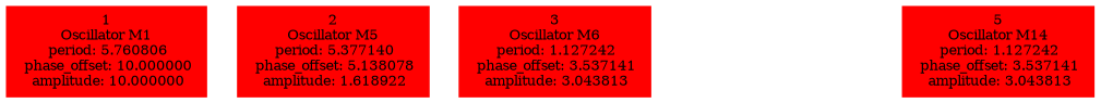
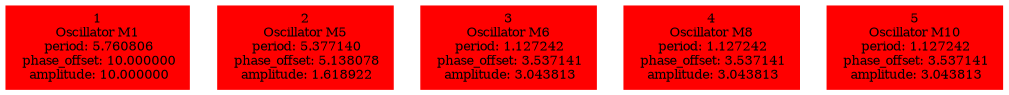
  digraph {
    forcelabels=true
    node [color=red fontsize=8 shape=box style=filled]
    n1 [label=<1<BR />Oscillator M1<BR /> period: 5.760806<BR /> phase_offset: 10.000000<BR /> amplitude: 10.000000>]
    n2 [label=<2<BR />Oscillator M5<BR /> period: 5.377140<BR /> phase_offset: 5.138078<BR /> amplitude: 1.618922>]
    n3 [label=<3<BR />Oscillator M6<BR /> period: 1.127242<BR /> phase_offset: 3.537141<BR /> amplitude: 3.043813>]
-   n5 [label=<5<BR />Oscillator M14<BR /> period: 1.127242<BR /> phase_offset: 3.537141<BR /> amplitude: 3.043813>]
+   n4 [label=<4<BR />Oscillator M8<BR /> period: 1.127242<BR /> phase_offset: 3.537141<BR /> amplitude: 3.043813>]
+   n5 [label=<5<BR />Oscillator M10<BR /> period: 1.127242<BR /> phase_offset: 3.537141<BR /> amplitude: 3.043813>]
  }
